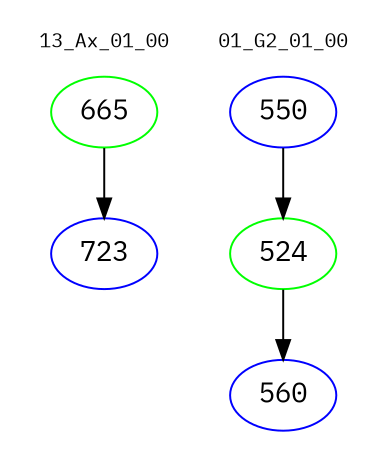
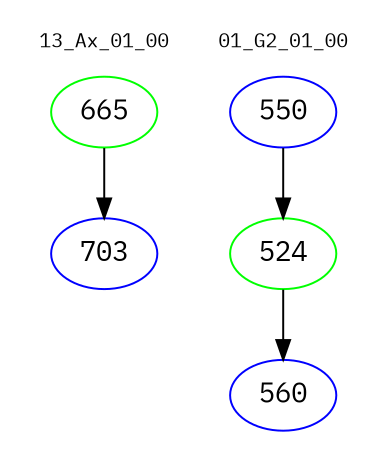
  digraph {
    fontname="IBM Plex Mono"
    node [color=blue fontname="IBM Plex Mono"]
    edge [color=black fontname="IBM Plex Mono"]
    n1 [color=green label=665]
-   n2 [label=723]
+   n2 [label=703]
    n3 [label=550]
    n4 [color=green label=524]
    n5 [label=560]
    subgraph cluster_1 {
      color=white
      fontsize=10
      label="13_Ax_01_00"
      n1
      n2
    }
    subgraph cluster_2 {
      color=white
      fontsize=10
      label="01_G2_01_00"
      n3
      n4
      n5
    }
    n1 -> n2
    n3 -> n4
    n4 -> n5
  }
